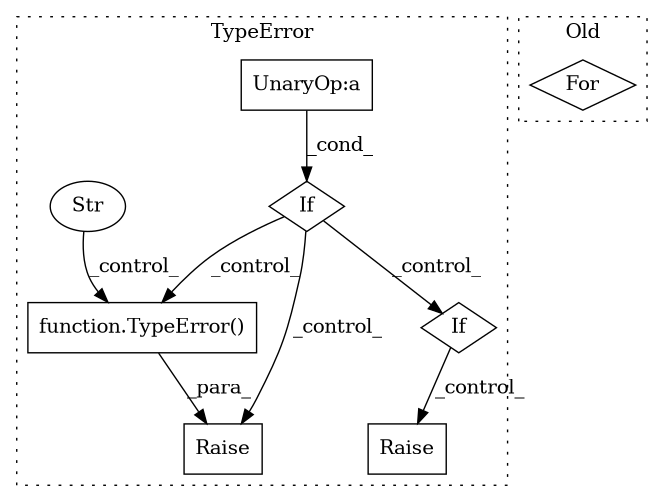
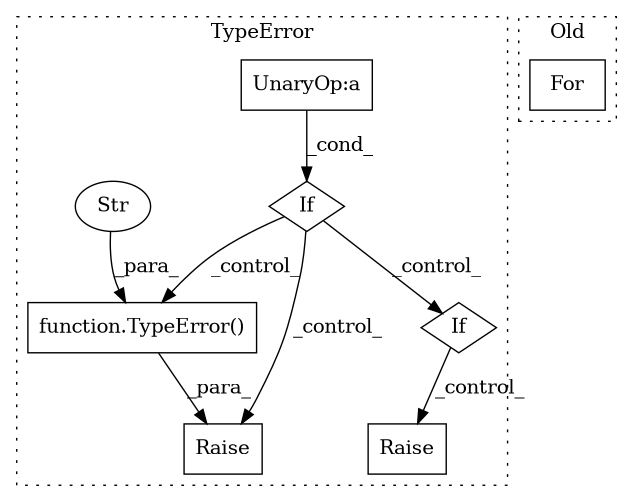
  digraph {
    node [a=91 l=6 shape=box]
    n1 [a=75 l="27,14" label="function.TypeError()" s="4405,4490"]
    n2 [a=66 l=58 label=Str s=4432 shape=ellipse]
    n3 [label=Raise s=4399]
    n4 [a=96 l=3 label=If s=4346 shape=diamond]
    n5 [a=61 l=36 label="UnaryOp:a" s=4349]
    n6 [a=96 l=3 label=If s=4514 shape=diamond]
    n7 [label=Raise s=4573]
-   n8 [a=107 l="4,14" label=For s="4244,4280" shape=diamond]
+   n8 [a=107 l="4,14" label=For s="4244,4280"]
    subgraph cluster_1 {
      label=TypeError
      style=dotted
      n1
      n2
      n3
      n4
      n5
      n6
      n7
    }
    subgraph cluster_2 {
      label=Old
      style=dotted
      n8
    }
    n1 -> n3 [label=_para_]
-   n2 -> n1 [label=_control_]
+   n2 -> n1 [label=_para_]
    n4 -> n1 [label=_control_]
    n4 -> n3 [label=_control_]
    n4 -> n6 [label=_control_]
    n5 -> n4 [label=_cond_]
    n6 -> n7 [label=_control_]
  }
